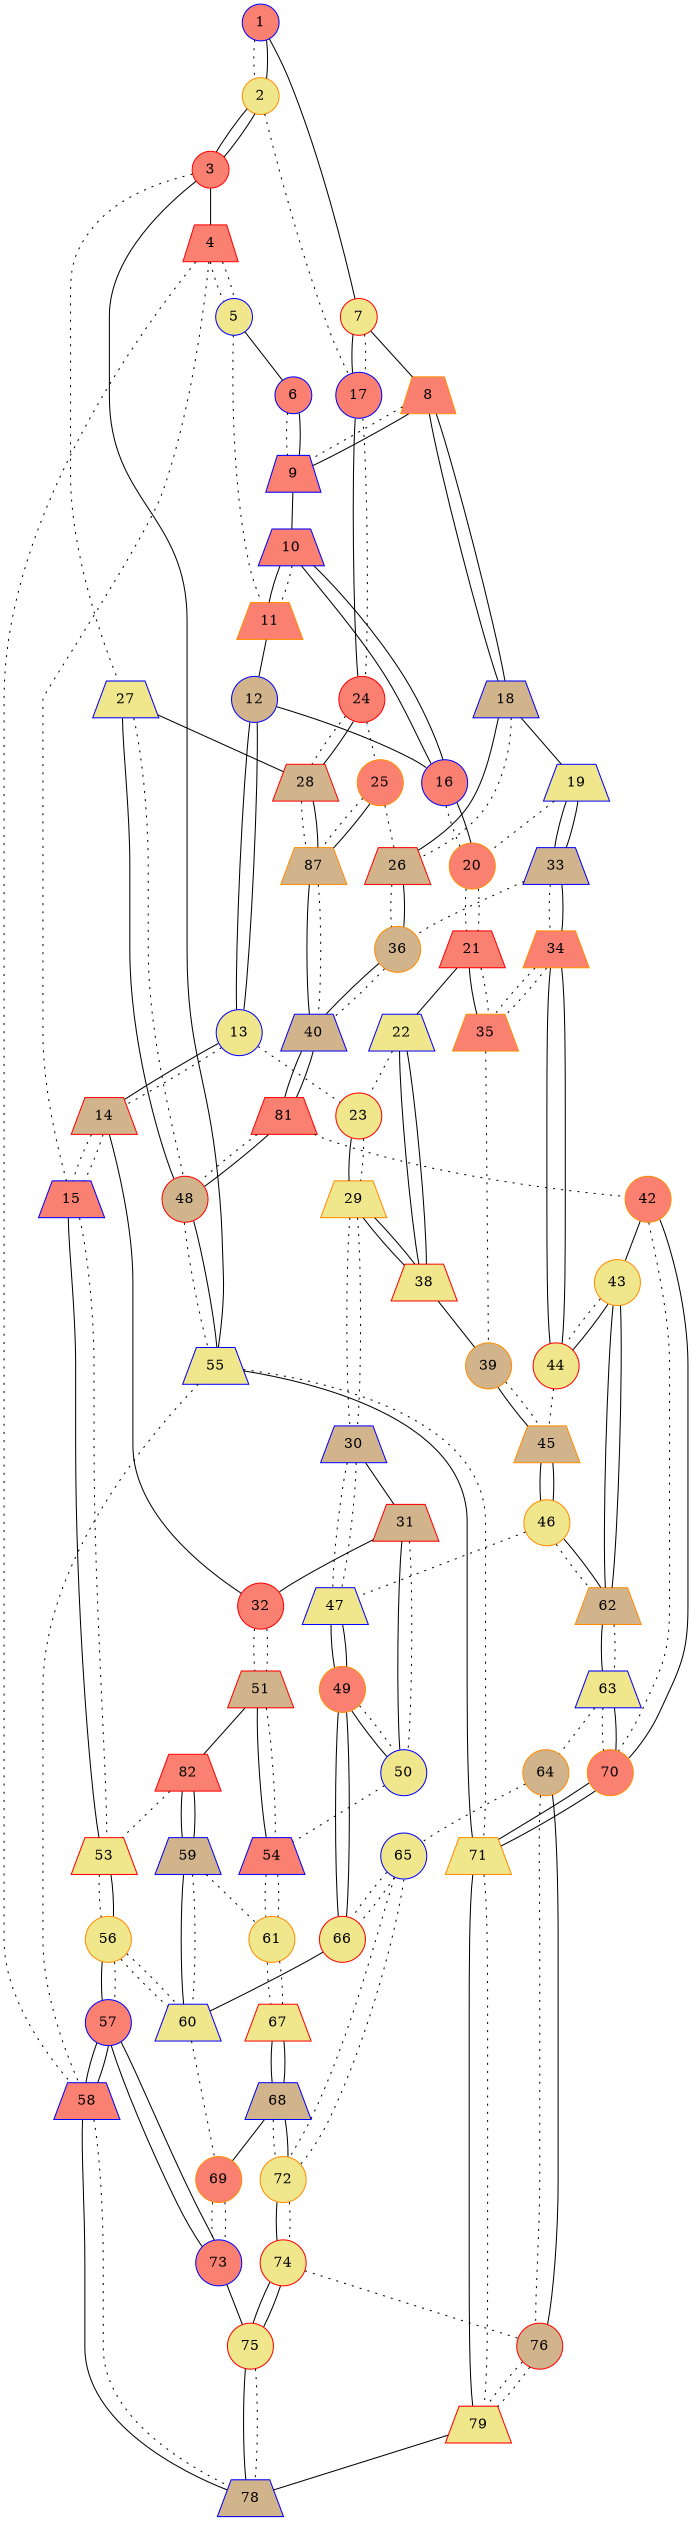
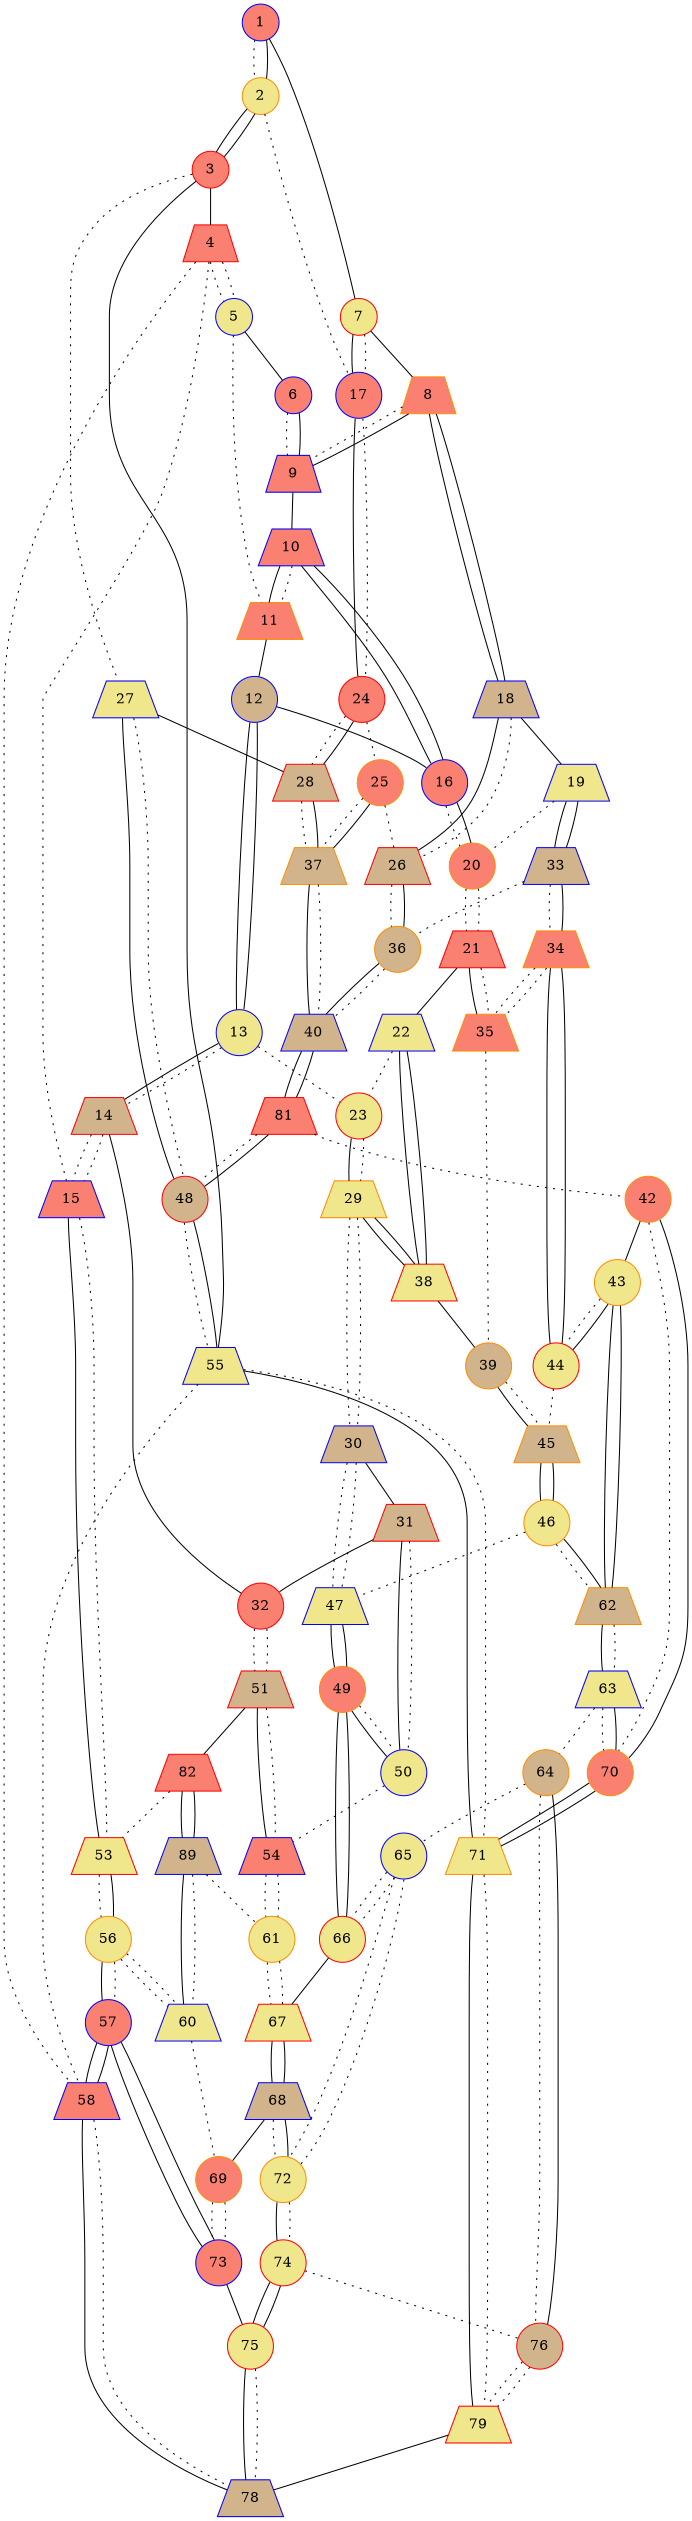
  graph {
    node [color=blue fillcolor=khaki shape=trapezium style=filled]
    edge [style=solid]
    1 [fillcolor=salmon shape=circle]
    2 [color=darkorange shape=circle]
    7 [color=red shape=circle]
    3 [color=red fillcolor=salmon shape=circle]
    17 [fillcolor=salmon shape=circle]
    8 [color=darkorange fillcolor=salmon]
    4 [color=red fillcolor=salmon]
    27
    55
    24 [color=red fillcolor=salmon shape=circle]
    5 [shape=circle]
    15 [fillcolor=salmon]
    58 [fillcolor=salmon]
    28 [color=red fillcolor=tan]
    48 [color=red fillcolor=tan shape=circle]
    71 [color=darkorange]
    6 [fillcolor=salmon shape=circle]
    11 [color=darkorange fillcolor=salmon]
    53 [color=red]
    78 [fillcolor=tan]
    9 [fillcolor=salmon]
    12 [fillcolor=tan shape=circle]
    10 [fillcolor=salmon]
    18 [fillcolor=tan]
    19
    26 [color=red fillcolor=tan]
    16 [fillcolor=salmon shape=circle]
    20 [color=darkorange fillcolor=salmon shape=circle]
    13 [shape=circle]
    14 [color=red fillcolor=tan]
    23 [color=red shape=circle]
    32 [color=red fillcolor=salmon shape=circle]
    29 [color=darkorange]
    51 [color=red fillcolor=tan]
    56 [color=darkorange shape=circle]
    21 [color=red fillcolor=salmon]
    25 [color=darkorange fillcolor=salmon shape=circle]
    33 [fillcolor=tan]
    36 [color=darkorange fillcolor=tan shape=circle]
    34 [color=darkorange fillcolor=salmon]
    22
    35 [color=darkorange fillcolor=salmon]
    38 [color=red]
    39 [color=darkorange fillcolor=tan shape=circle]
    30 [fillcolor=tan]
-   37 [color=darkorange fillcolor=tan label=87]
+   37 [color=darkorange fillcolor=tan]
    40 [fillcolor=tan]
    31 [color=red fillcolor=tan]
    47
    50 [shape=circle]
    49 [color=darkorange fillcolor=salmon shape=circle]
    54 [fillcolor=salmon]
    n53 [color=red fillcolor=salmon label=82]
    44 [color=red shape=circle]
    45 [color=darkorange fillcolor=tan]
    n56 [color=red fillcolor=salmon label=81]
    46 [color=darkorange shape=circle]
    42 [color=darkorange fillcolor=salmon shape=circle]
    43 [color=darkorange shape=circle]
    70 [color=darkorange fillcolor=salmon shape=circle]
    62 [color=darkorange fillcolor=tan]
    63
    66 [color=red shape=circle]
    67 [color=red]
    61 [color=darkorange shape=circle]
-   59 [fillcolor=tan]
+   59 [fillcolor=tan label=89]
    60
    57 [fillcolor=salmon shape=circle]
    n69 [color=red label=79]
    73 [fillcolor=salmon shape=circle]
    69 [color=darkorange fillcolor=salmon shape=circle]
    75 [color=red shape=circle]
    68 [fillcolor=tan]
    64 [color=darkorange fillcolor=tan shape=circle]
    65 [shape=circle]
    76 [color=red fillcolor=tan shape=circle]
    72 [color=darkorange shape=circle]
    74 [color=red shape=circle]
    1 -- 2 [style=dotted]
    1 -- 2
    1 -- 7
    2 -- 3
    2 -- 3
    2 -- 17 [style=dotted]
    7 -- 17
    7 -- 17 [style=dotted]
    7 -- 8
    3 -- 4
    3 -- 27 [style=dotted]
    3 -- 55
    17 -- 24
    17 -- 24 [style=dotted]
    8 -- 9 [style=dotted]
    8 -- 9
    8 -- 18
    8 -- 18
    4 -- 5 [style=dotted]
    4 -- 5 [style=dotted]
    4 -- 15 [style=dotted]
    4 -- 58 [style=dotted]
    27 -- 28
    27 -- 48
    27 -- 48 [style=dotted]
    55 -- 58 [style=dotted]
    55 -- 71
    55 -- 71 [style=dotted]
    24 -- 28 [style=dotted]
    24 -- 28
    24 -- 25 [style=dotted]
    5 -- 6
    5 -- 11 [style=dotted]
    15 -- 53
    15 -- 53 [style=dotted]
    58 -- 78
    58 -- 78 [style=dotted]
    28 -- 37 [style=dotted]
    28 -- 37
    48 -- 55 [style=dotted]
    48 -- 55
    71 -- n69
    71 -- n69 [style=dotted]
    6 -- 9 [style=dotted]
    6 -- 9
    11 -- 12
    53 -- 56 [style=dotted]
    53 -- 56
    9 -- 10
    12 -- 16
    12 -- 13
    12 -- 13
    10 -- 11
    10 -- 11 [style=dotted]
    10 -- 16
    10 -- 16
    18 -- 19
    18 -- 26
    18 -- 26 [style=dotted]
    19 -- 20 [style=dotted]
    19 -- 33
    19 -- 33
    26 -- 36 [style=dotted]
    26 -- 36
    16 -- 20 [style=dotted]
    16 -- 20
    20 -- 21 [style=dotted]
    20 -- 21 [style=dotted]
    13 -- 14
    13 -- 14 [style=dotted]
    13 -- 23 [style=dotted]
    14 -- 15 [style=dotted]
    14 -- 15 [style=dotted]
    14 -- 32
    23 -- 29
    23 -- 29 [style=dotted]
    32 -- 51 [style=dotted]
    32 -- 51 [style=dotted]
    29 -- 38
    29 -- 38
    29 -- 30 [style=dotted]
    29 -- 30 [style=dotted]
    51 -- 54
    51 -- 54 [style=dotted]
    51 -- n53
    56 -- 60 [style=dotted]
    56 -- 60 [style=dotted]
    56 -- 57
    56 -- 57 [style=dotted]
    21 -- 22
    21 -- 35
    21 -- 35 [style=dotted]
    25 -- 26 [style=dotted]
    25 -- 37 [style=dotted]
    25 -- 37
    33 -- 36 [style=dotted]
    33 -- 34 [style=dotted]
    33 -- 34
    36 -- 40
    36 -- 40 [style=dotted]
    34 -- 35 [style=dotted]
    34 -- 35 [style=dotted]
    34 -- 44
    34 -- 44
    22 -- 23 [style=dotted]
    22 -- 38
    22 -- 38
    35 -- 39 [style=dotted]
    38 -- 39
    39 -- 45
    39 -- 45 [style=dotted]
    30 -- 31
    30 -- 47 [style=dotted]
    30 -- 47 [style=dotted]
    37 -- 40
    37 -- 40 [style=dotted]
    40 -- n56
    40 -- n56
    31 -- 32
    31 -- 50
    31 -- 50 [style=dotted]
    47 -- 49
    47 -- 49
    50 -- 54 [style=dotted]
    49 -- 50
    49 -- 50 [style=dotted]
    49 -- 66
    49 -- 66
    54 -- 61 [style=dotted]
    54 -- 61 [style=dotted]
    n53 -- 53 [style=dotted]
    n53 -- 59
    n53 -- 59
    44 -- 45 [style=dotted]
    45 -- 46
    45 -- 46
    n56 -- 48 [style=dotted]
    n56 -- 48
    n56 -- 42 [style=dotted]
    46 -- 47 [style=dotted]
    46 -- 62 [style=dotted]
    46 -- 62
    42 -- 43
    42 -- 70 [style=dotted]
    42 -- 70
    43 -- 44 [style=dotted]
    43 -- 44
    43 -- 62
    43 -- 62
    70 -- 71
    70 -- 71
    62 -- 63
    62 -- 63 [style=dotted]
    63 -- 70 [style=dotted]
    63 -- 70
    63 -- 64 [style=dotted]
-   66 -- 60
+   66 -- 67
    67 -- 68
    67 -- 68
    61 -- 67 [style=dotted]
    61 -- 67 [style=dotted]
    59 -- 61 [style=dotted]
    59 -- 60
    59 -- 60 [style=dotted]
    60 -- 69 [style=dotted]
    57 -- 58
    57 -- 58
    57 -- 73
    57 -- 73
    n69 -- 78
    73 -- 75
    69 -- 73 [style=dotted]
    69 -- 73 [style=dotted]
    75 -- 78
    75 -- 78 [style=dotted]
    68 -- 69
    68 -- 72 [style=dotted]
    68 -- 72
    64 -- 65 [style=dotted]
    64 -- 76 [style=dotted]
    64 -- 76
    65 -- 66 [style=dotted]
    65 -- 66 [style=dotted]
    65 -- 72 [style=dotted]
    65 -- 72 [style=dotted]
    76 -- n69 [style=dotted]
    76 -- n69 [style=dotted]
    72 -- 74
    72 -- 74 [style=dotted]
    74 -- 75
    74 -- 75
    74 -- 76 [style=dotted]
  }
